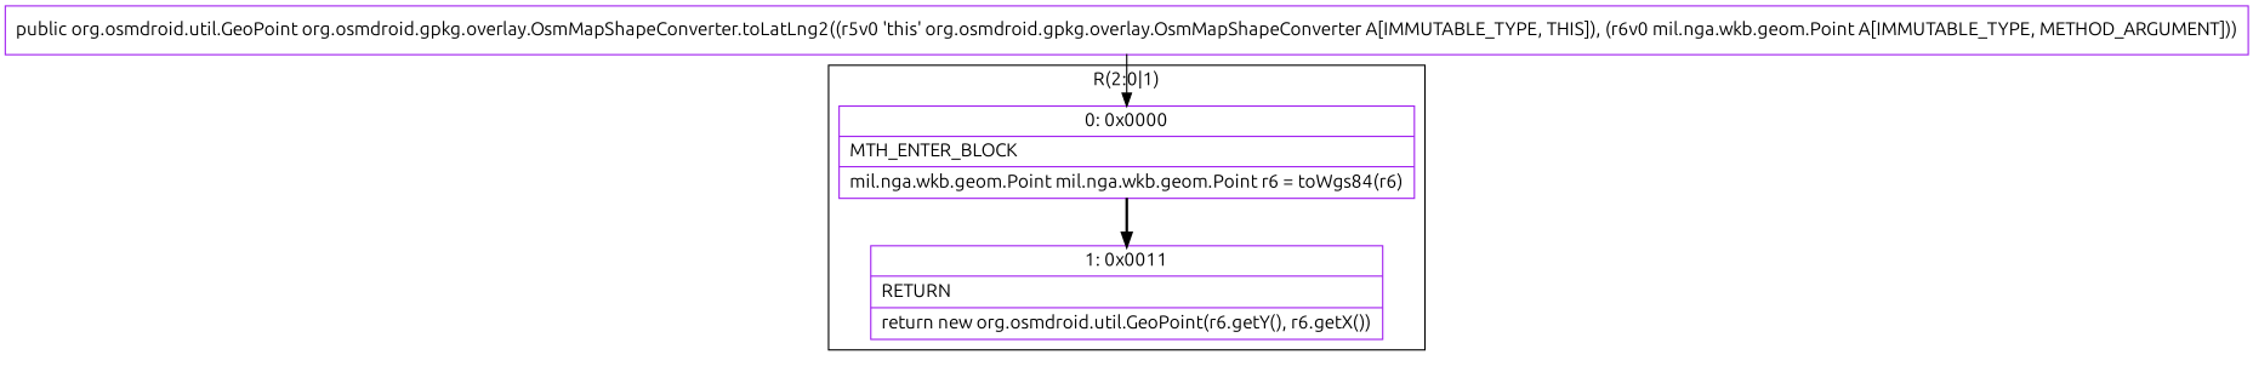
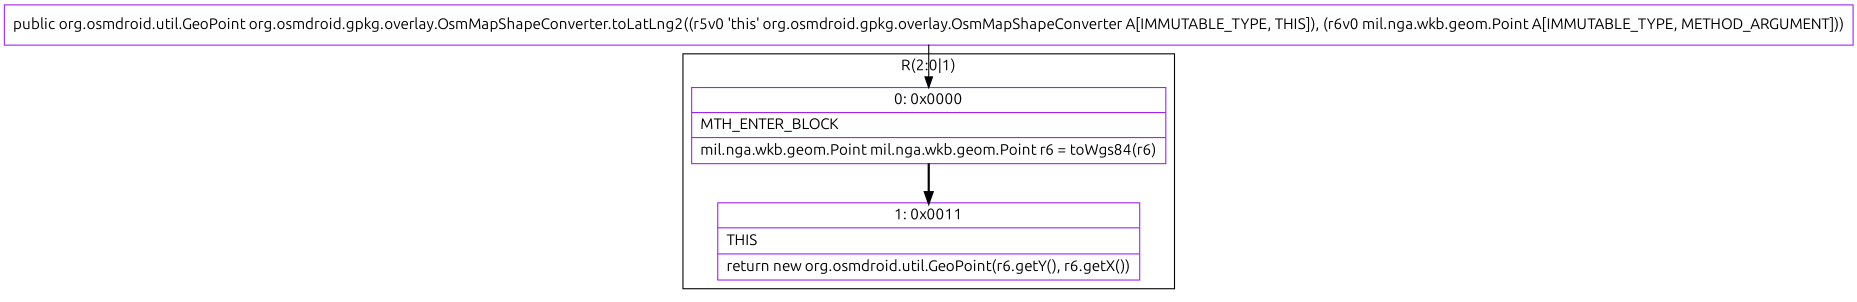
  digraph {
    fontname=Ubuntu
    node [color=purple shape=record fontname=Ubuntu]
    edge [fontname=Ubuntu]
    n1 [label="{0\:\ 0x0000|MTH_ENTER_BLOCK\l|mil.nga.wkb.geom.Point mil.nga.wkb.geom.Point r6 = toWgs84(r6)\l}"]
-   n2 [label="{1\:\ 0x0011|RETURN\l|return new org.osmdroid.util.GeoPoint(r6.getY(), r6.getX())\l}"]
+   n2 [label="{1\:\ 0x0011|THIS\l|return new org.osmdroid.util.GeoPoint(r6.getY(), r6.getX())\l}"]
    n3 [label="{public org.osmdroid.util.GeoPoint org.osmdroid.gpkg.overlay.OsmMapShapeConverter.toLatLng2((r5v0 'this' org.osmdroid.gpkg.overlay.OsmMapShapeConverter A[IMMUTABLE_TYPE, THIS]), (r6v0 mil.nga.wkb.geom.Point A[IMMUTABLE_TYPE, METHOD_ARGUMENT])) }"]
    subgraph cluster_1 {
      label="R(2:0|1)"
      n1
      n2
    }
    n1 -> n2 [style=bold]
    n3 -> n1 [style=solid]
  }
